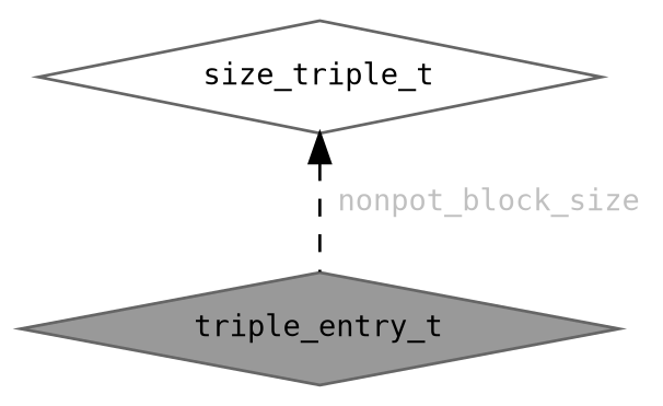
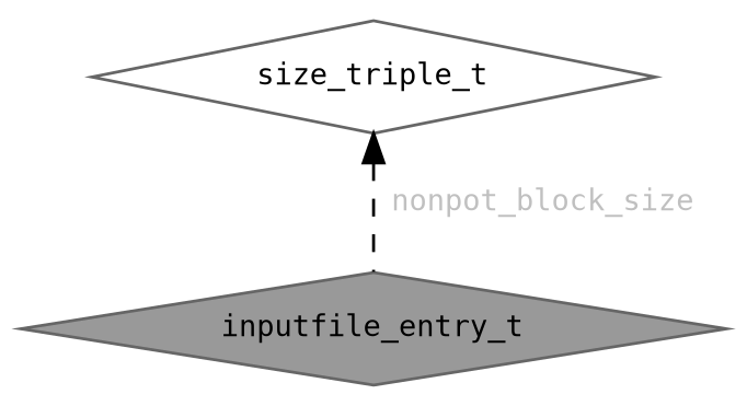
  digraph {
    fontname="DejaVu Sans Mono"
    node [color=gray40 fontname="DejaVu Sans Mono" fontsize=10 shape=diamond style=filled]
-   n1 [fillcolor=grey60 fontcolor=black height=0.2 label=triple_entry_t width=0.4]
+   n1 [fillcolor=grey60 fontcolor=black height=0.2 label=inputfile_entry_t width=0.4]
    n2 [fillcolor=white height=0.2 label=size_triple_t width=0.4]
    n2 -> n1 [color=black dir=back fontcolor=grey fontname="DejaVu Sans Mono" fontsize=10 label=" nonpot_block_size" labelfontname=Helvetica labelfontsize=10 style=dashed]
  }
